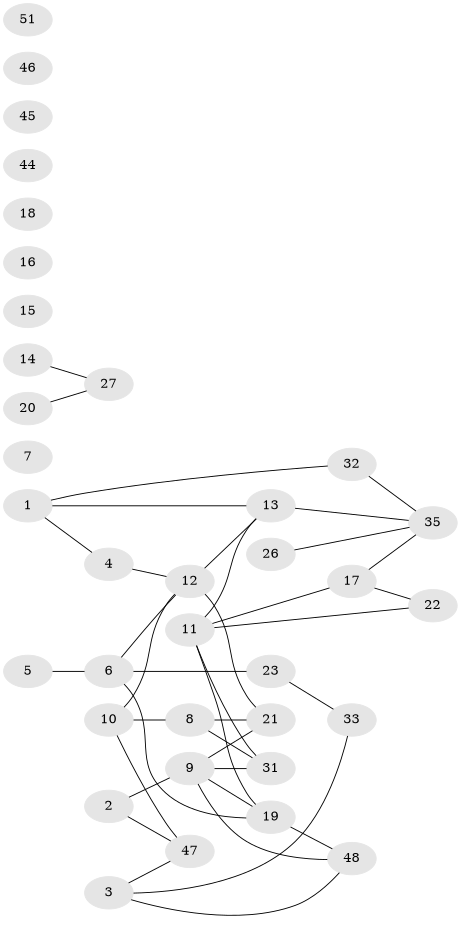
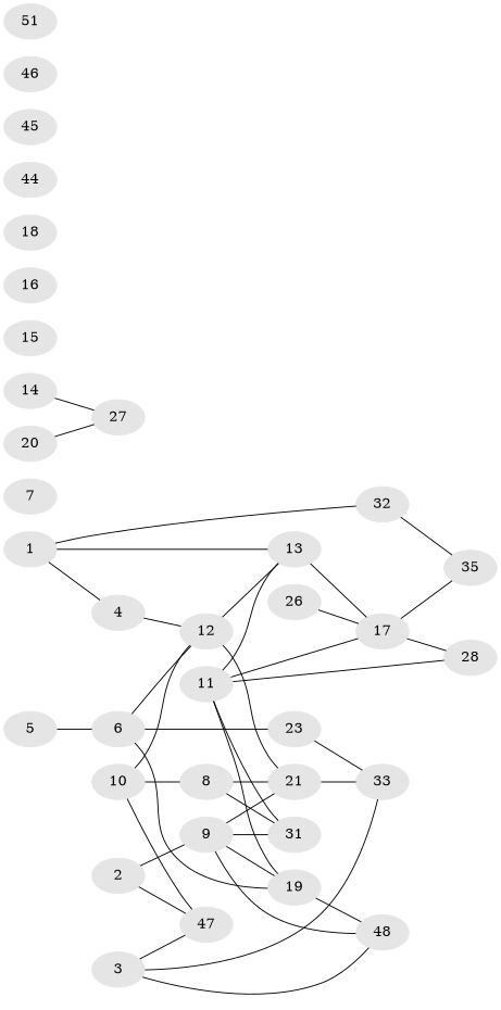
  graph {
    rankdir=LR
    node [color=gray90 style=filled]
    1 [super="+29"]
    4
    13 [super="+34"]
    32 [super="+52"]
    12 [super="+25"]
    35 [super="+36"]
    33 [super="+38"]
    2 [super="+39"]
    9 [super="+41"]
    47
    48
    19 [super="+42"]
    21 [super="+24"]
    31 [super="+50"]
    3 [super="+43"]
    6 [super="+49"]
    23
    5
    7
    8 [super="+37"]
    10 [super="+30"]
    11 [super="+40"]
    17
-   22
+   22 [label=28]
    27 [super="+28"]
    14
    15
    16
    18
    20
    26
    44
    45
    46
    51
    1 -- 4
    1 -- 13
    1 -- 32
    4 -- 12
-   13 -- 35
+   13 -- 17
    32 -- 35
    12 -- 13
    12 -- 21
    2 -- 9
    2 -- 47
    9 -- 48
    9 -- 19
    9 -- 21
    9 -- 31
    19 -- 48
+   21 -- 33
    3 -- 33
    3 -- 47
    3 -- 48
    6 -- 12
    6 -- 19
    6 -- 23
    23 -- 33
    5 -- 6
    8 -- 21
    8 -- 31
    10 -- 12
    10 -- 47
    10 -- 8
    11 -- 13
    11 -- 19
    11 -- 31
    11 -- 17
    11 -- 22
    17 -- 35
    17 -- 22
    14 -- 27
    20 -- 27
-   26 -- 35
+   26 -- 17
  }
